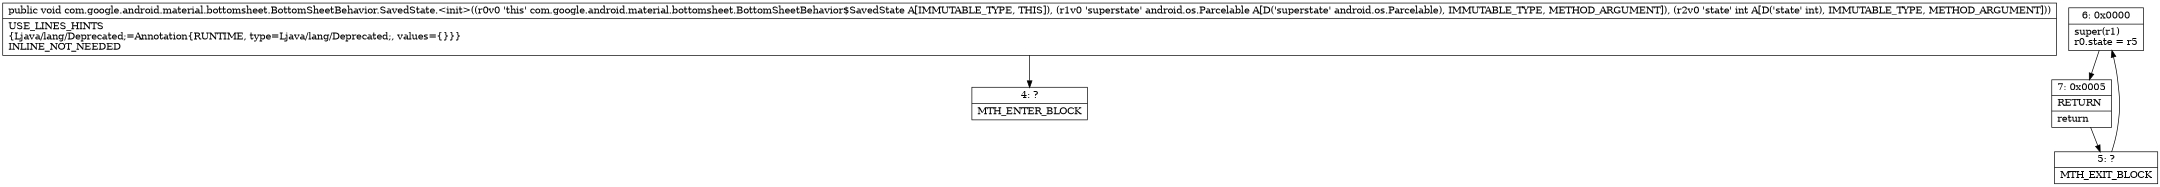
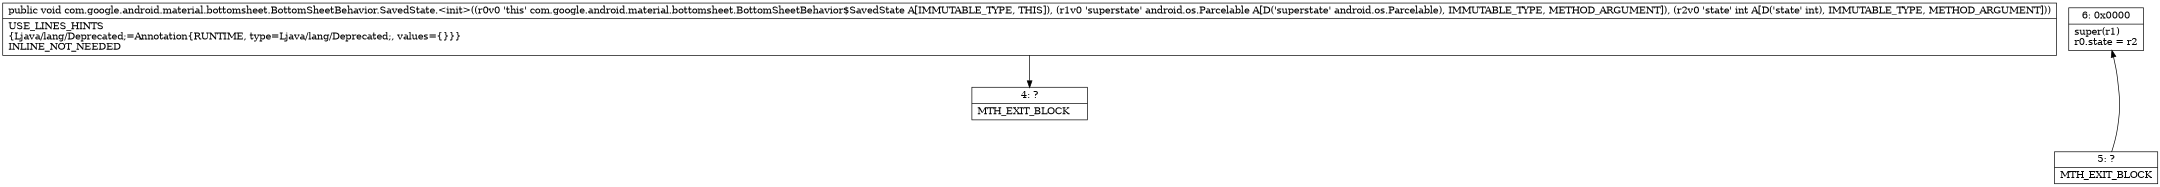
  digraph {
    node [shape=record]
-   n1 [label="{4\:\ ?|MTH_ENTER_BLOCK\l}"]
-   n2 [label="{6\:\ 0x0000|super(r1)\lr0.state = r5\l}"]
-   n3 [label="{7\:\ 0x0005|RETURN\l|return\l}"]
+   n1 [label="{4\:\ ?|MTH_EXIT_BLOCK\l}"]
+   n2 [label="{6\:\ 0x0000|super(r1)\lr0.state = r2\l}"]
    n4 [label="{5\:\ ?|MTH_EXIT_BLOCK\l}"]
    n5 [label="{public void com.google.android.material.bottomsheet.BottomSheetBehavior.SavedState.\<init\>((r0v0 'this' com.google.android.material.bottomsheet.BottomSheetBehavior$SavedState A[IMMUTABLE_TYPE, THIS]), (r1v0 'superstate' android.os.Parcelable A[D('superstate' android.os.Parcelable), IMMUTABLE_TYPE, METHOD_ARGUMENT]), (r2v0 'state' int A[D('state' int), IMMUTABLE_TYPE, METHOD_ARGUMENT]))  | USE_LINES_HINTS\l\{Ljava\/lang\/Deprecated;=Annotation\{RUNTIME, type=Ljava\/lang\/Deprecated;, values=\{\}\}\}\lINLINE_NOT_NEEDED\l}"]
-   n2 -> n3
-   n3 -> n4
    n4 -> n2
    n5 -> n1
  }
